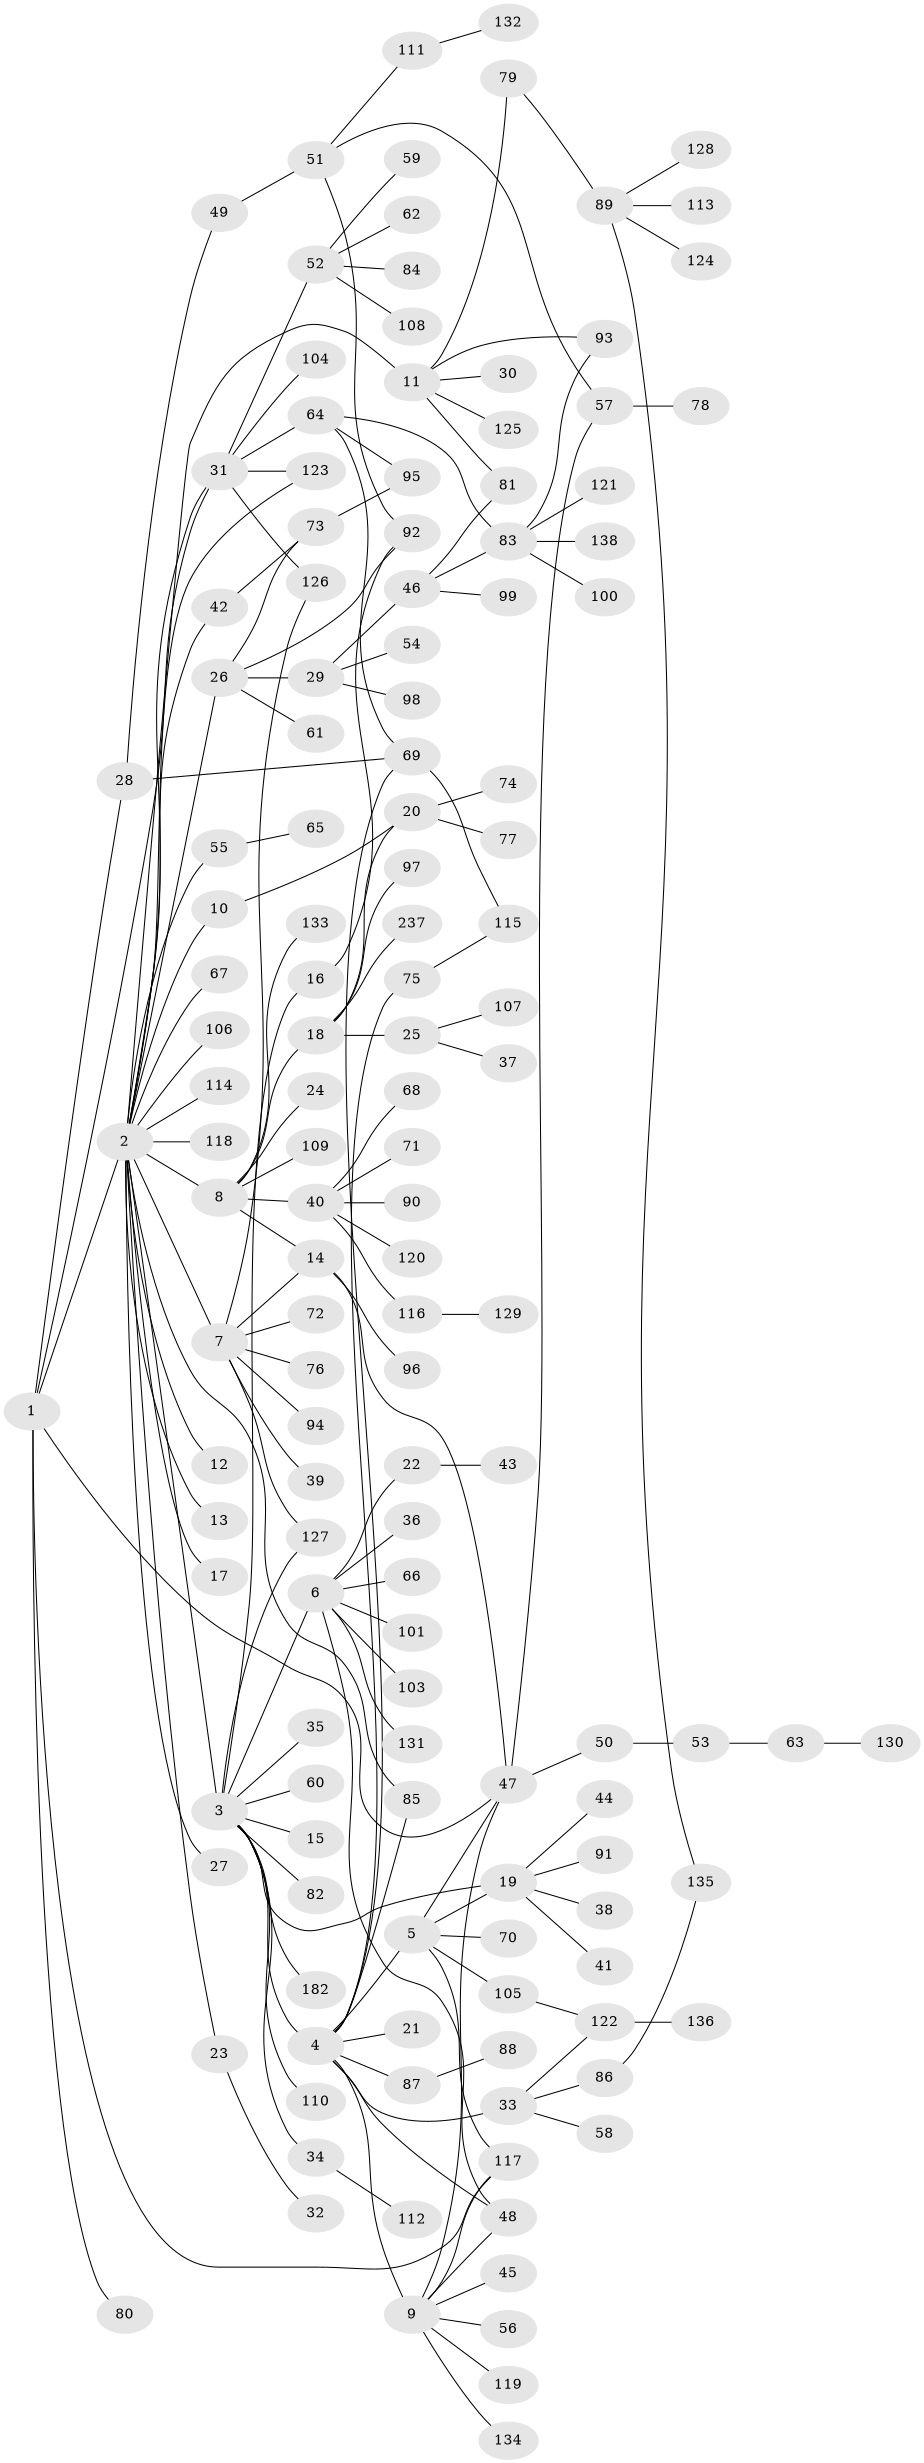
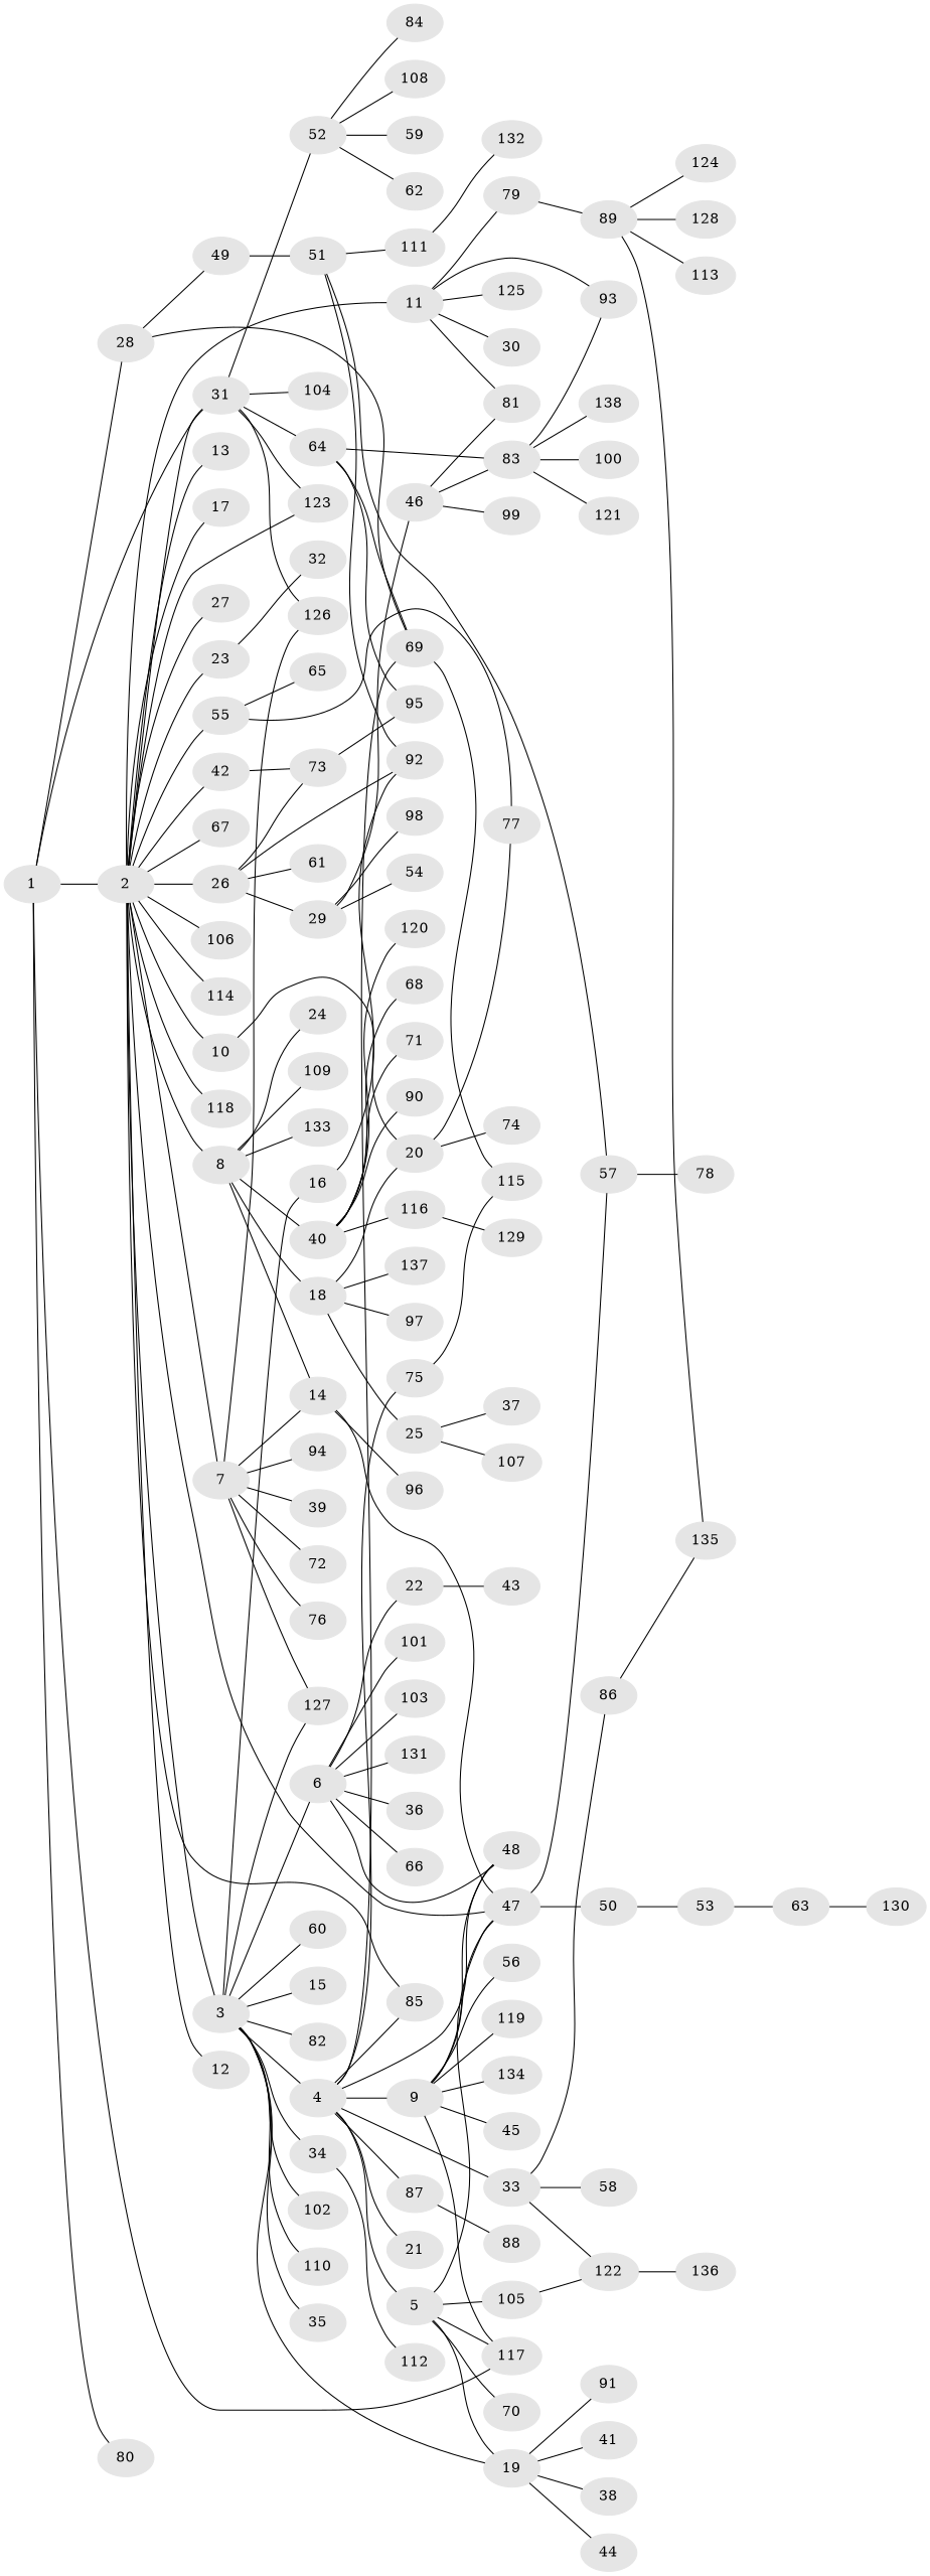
  graph {
    rankdir=LR
    node [color=gray90 style=filled]
    1
    2
    28
    31
    80
    117
    3
    7
    8
    10
    11
    12
    13
    17
    23
    26
    27
    42
    47
    55
    67
    85
    106
    114
    118
    123
    69
    49
    126
    52
    64
    104
    4
    6
    15
    16
    19
    34
    35
    60
    82
-   102 [label=182]
+   102
    110
    127
    14
    39
    72
    76
    94
    18
    24
    40
    109
    133
    20
    30
    79
    81
    93
    125
    32
    92
    29
    61
    73
    50
    57
    77
    65
    5
    9
    21
    33
    48
    75
    87
    22
    36
    66
    101
    103
    131
    38
    41
    44
    91
    112
    70
    105
    45
    56
    119
    134
    58
    86
    122
    115
    88
    43
    96
    25
    97
-   137 [label=237]
+   137
    68
    71
    90
    116
    120
    74
    89
    37
    107
    46
    54
    98
    95
    51
    83
    99
    59
    62
    84
    108
    135
    136
    129
    100
    121
    138
    53
    78
    111
    63
    132
    130
    113
    124
    128
    1 -- 2
    1 -- 28
    1 -- 31
    1 -- 80
    1 -- 117
    2 -- 31
    2 -- 3
    2 -- 7
    2 -- 8
    2 -- 10
    2 -- 11
    2 -- 12
    2 -- 13
    2 -- 17
    2 -- 23
    2 -- 26
    2 -- 27
    2 -- 42
-   1 -- 47
+   2 -- 47
    2 -- 55
    2 -- 67
    2 -- 85
    2 -- 106
    2 -- 114
    2 -- 118
    2 -- 123
    28 -- 69
    28 -- 49
    31 -- 123
    31 -- 126
    31 -- 52
    31 -- 64
    31 -- 104
    3 -- 4
    3 -- 6
    3 -- 15
    3 -- 16
    3 -- 19
    3 -- 34
    3 -- 35
    3 -- 60
    3 -- 82
    3 -- 102
    3 -- 110
    3 -- 127
    7 -- 126
    7 -- 127
    7 -- 14
    7 -- 39
    7 -- 72
    7 -- 76
    7 -- 94
    8 -- 14
    8 -- 18
    8 -- 24
    8 -- 40
    8 -- 109
    8 -- 133
    10 -- 20
    11 -- 30
    11 -- 79
    11 -- 81
    11 -- 93
    11 -- 125
    23 -- 32
    26 -- 92
    26 -- 29
    26 -- 61
    26 -- 73
    42 -- 73
    47 -- 50
    47 -- 57
+   55 -- 77
    55 -- 65
    69 -- 115
    49 -- 51
    52 -- 59
    52 -- 62
    52 -- 84
    52 -- 108
    64 -- 69
    64 -- 95
    64 -- 83
    4 -- 85
    4 -- 69
    4 -- 5
    4 -- 9
    4 -- 21
    4 -- 33
    4 -- 48
    4 -- 75
    4 -- 87
    6 -- 48
    6 -- 22
    6 -- 36
    6 -- 66
    6 -- 101
    6 -- 103
    6 -- 131
    16 -- 92
    19 -- 38
    19 -- 41
    19 -- 44
    19 -- 91
    34 -- 112
    14 -- 47
    14 -- 96
    18 -- 20
    18 -- 25
    18 -- 97
    18 -- 137
    40 -- 68
    40 -- 71
    40 -- 90
    40 -- 116
    40 -- 120
    20 -- 77
    20 -- 74
    79 -- 89
    29 -- 46
    29 -- 54
    29 -- 98
    73 -- 95
    50 -- 53
    57 -- 78
    5 -- 117
    5 -- 47
    5 -- 19
    5 -- 70
    5 -- 105
    9 -- 117
    9 -- 47
    9 -- 48
    9 -- 45
    9 -- 56
    9 -- 119
    9 -- 134
    33 -- 58
    33 -- 86
    33 -- 122
    75 -- 115
    87 -- 88
    22 -- 43
    105 -- 122
    86 -- 135
    122 -- 136
    25 -- 37
    25 -- 107
    116 -- 129
    89 -- 135
    89 -- 113
    89 -- 124
    89 -- 128
    46 -- 81
    46 -- 83
    46 -- 99
    51 -- 92
    51 -- 57
    51 -- 111
    83 -- 93
    83 -- 100
    83 -- 121
    83 -- 138
    53 -- 63
    111 -- 132
    63 -- 130
  }
